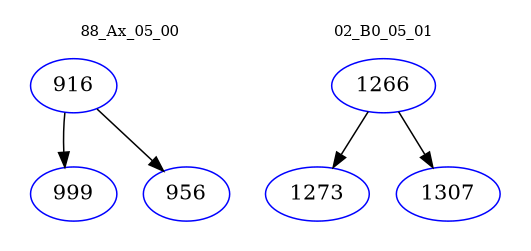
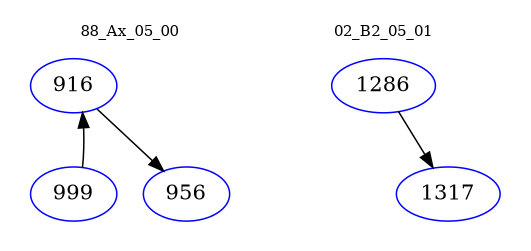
  digraph {
    node [color=blue]
    edge [color=black]
    n1 [label=916]
    n2 [label=999]
    n3 [label=956]
-   n4 [label=1266]
-   n5 [label=1273]
-   n6 [label=1307]
+   n4 [label=1286]
+   n6 [label=1317]
    subgraph cluster_1 {
      color=white
      fontsize=10
      label="88_Ax_05_00"
      n1
      n2
      n3
    }
    subgraph cluster_2 {
      color=white
      fontsize=10
-     label="02_B0_05_01"
+     label="02_B2_05_01"
      n4
-     n5
      n6
    }
-   n1 -> n2
+   n2 -> n1
    n1 -> n3
-   n4 -> n5
    n4 -> n6
  }
